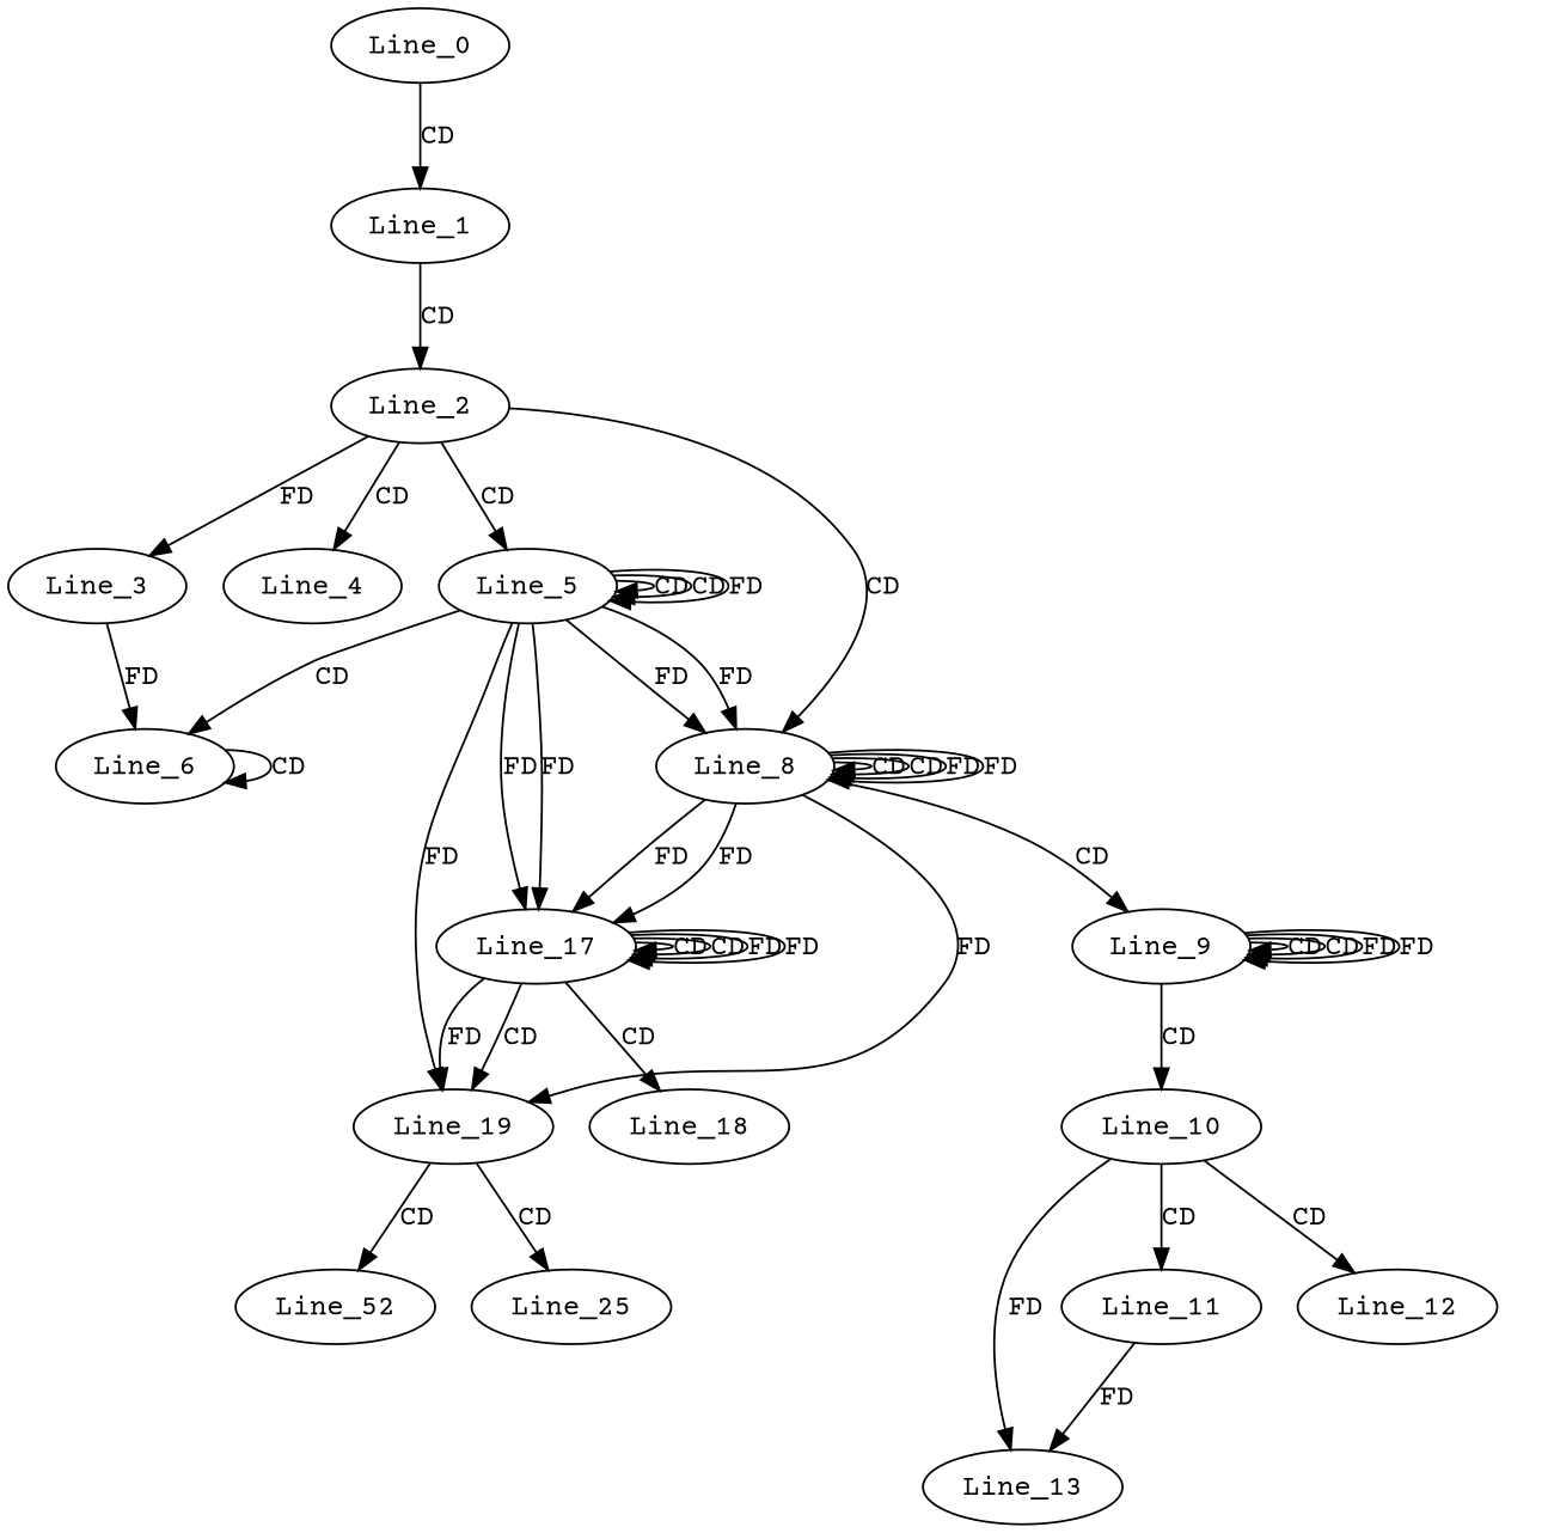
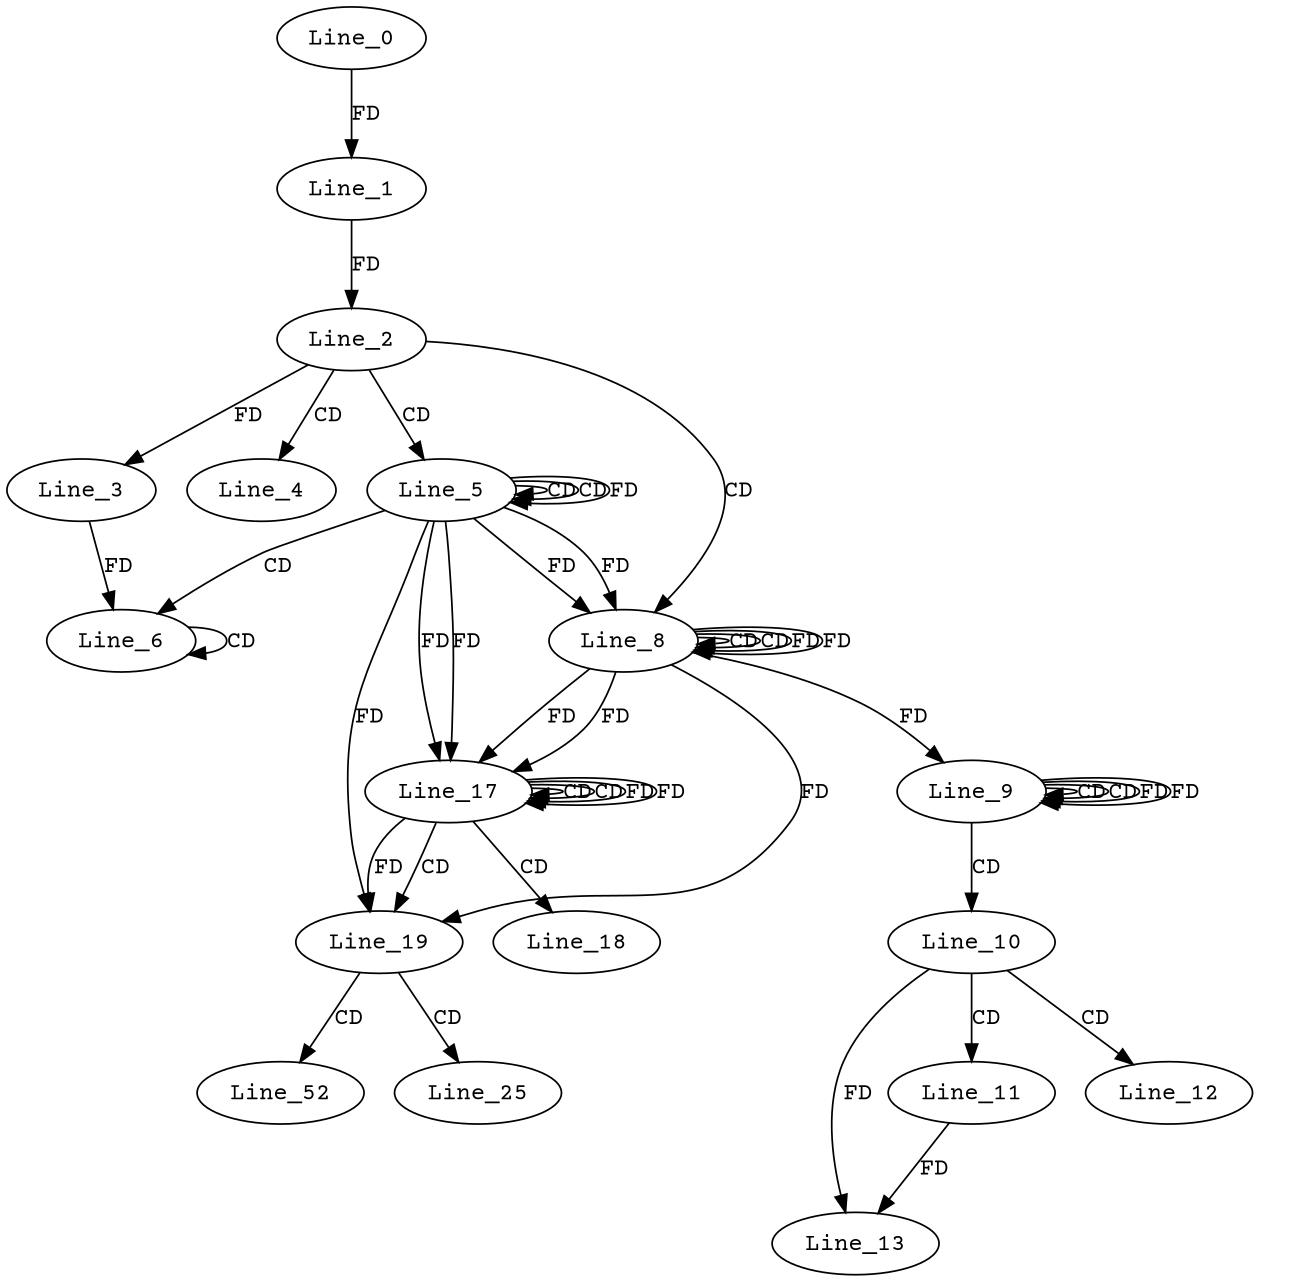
  digraph {
    fontname="Courier Prime"
    node [fontname="Courier Prime"]
    edge [fontname="Courier Prime"]
    Line_0
    Line_1
    Line_2
    Line_3
    Line_4
    Line_5
    Line_8
    Line_6
    Line_17
    Line_19
    Line_9
    Line_18
    n13 [label=Line_25]
    n14 [label=Line_52]
    Line_10
    Line_11
    Line_12
    Line_13
-   Line_0 -> Line_1 [label=CD]
-   Line_1 -> Line_2 [label=CD]
+   Line_0 -> Line_1 [label=FD]
+   Line_1 -> Line_2 [label=FD]
    Line_2 -> Line_3 [label=FD]
    Line_2 -> Line_4 [label=CD]
    Line_2 -> Line_5 [label=CD]
    Line_2 -> Line_8 [label=CD]
    Line_3 -> Line_6 [label=FD]
    Line_5 -> Line_5 [label=CD]
    Line_5 -> Line_5 [label=CD]
    Line_5 -> Line_5 [label=FD]
    Line_5 -> Line_8 [label=FD]
    Line_5 -> Line_8 [label=FD]
    Line_5 -> Line_6 [label=CD]
    Line_5 -> Line_17 [label=FD]
    Line_5 -> Line_17 [label=FD]
    Line_5 -> Line_19 [label=FD]
    Line_8 -> Line_8 [label=CD]
    Line_8 -> Line_8 [label=CD]
    Line_8 -> Line_8 [label=FD]
    Line_8 -> Line_8 [label=FD]
    Line_8 -> Line_17 [label=FD]
    Line_8 -> Line_17 [label=FD]
    Line_8 -> Line_19 [label=FD]
-   Line_8 -> Line_9 [label=CD]
+   Line_8 -> Line_9 [label=FD]
    Line_6 -> Line_6 [label=CD]
    Line_17 -> Line_17 [label=CD]
    Line_17 -> Line_17 [label=CD]
    Line_17 -> Line_17 [label=FD]
    Line_17 -> Line_17 [label=FD]
    Line_17 -> Line_19 [label=CD]
    Line_17 -> Line_19 [label=FD]
    Line_17 -> Line_18 [label=CD]
    Line_19 -> n13 [label=CD]
    Line_19 -> n14 [label=CD]
    Line_9 -> Line_9 [label=CD]
    Line_9 -> Line_9 [label=CD]
    Line_9 -> Line_9 [label=FD]
    Line_9 -> Line_9 [label=FD]
    Line_9 -> Line_10 [label=CD]
    Line_10 -> Line_11 [label=CD]
    Line_10 -> Line_12 [label=CD]
    Line_10 -> Line_13 [label=FD]
    Line_11 -> Line_13 [label=FD]
  }
